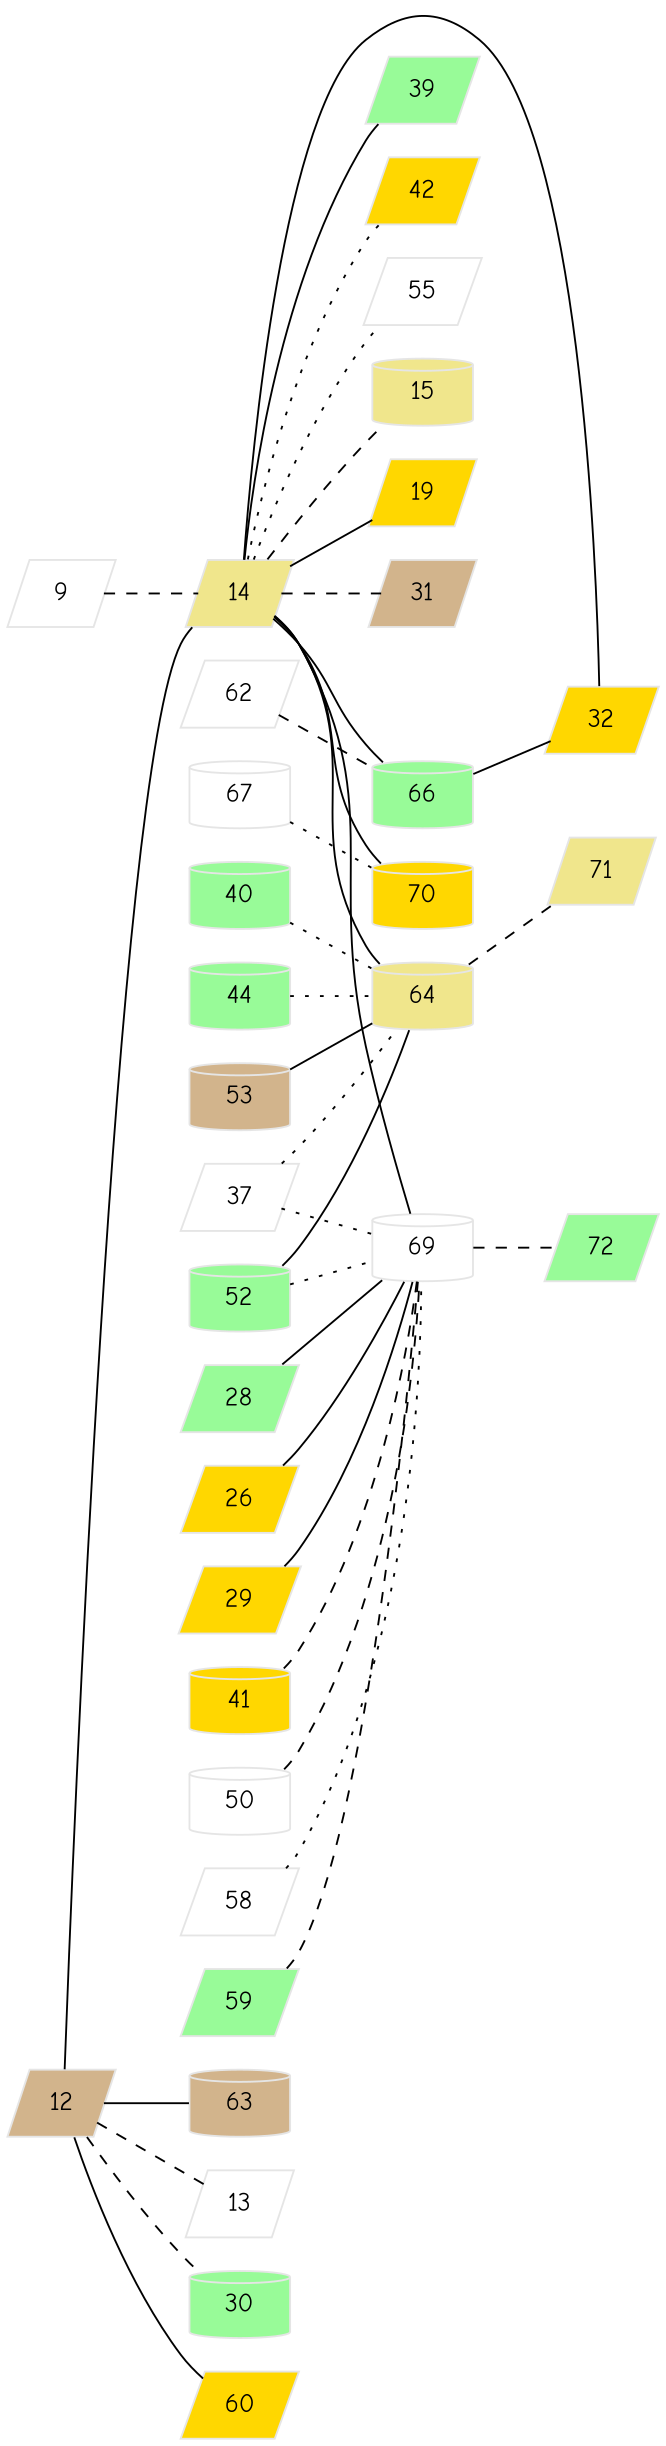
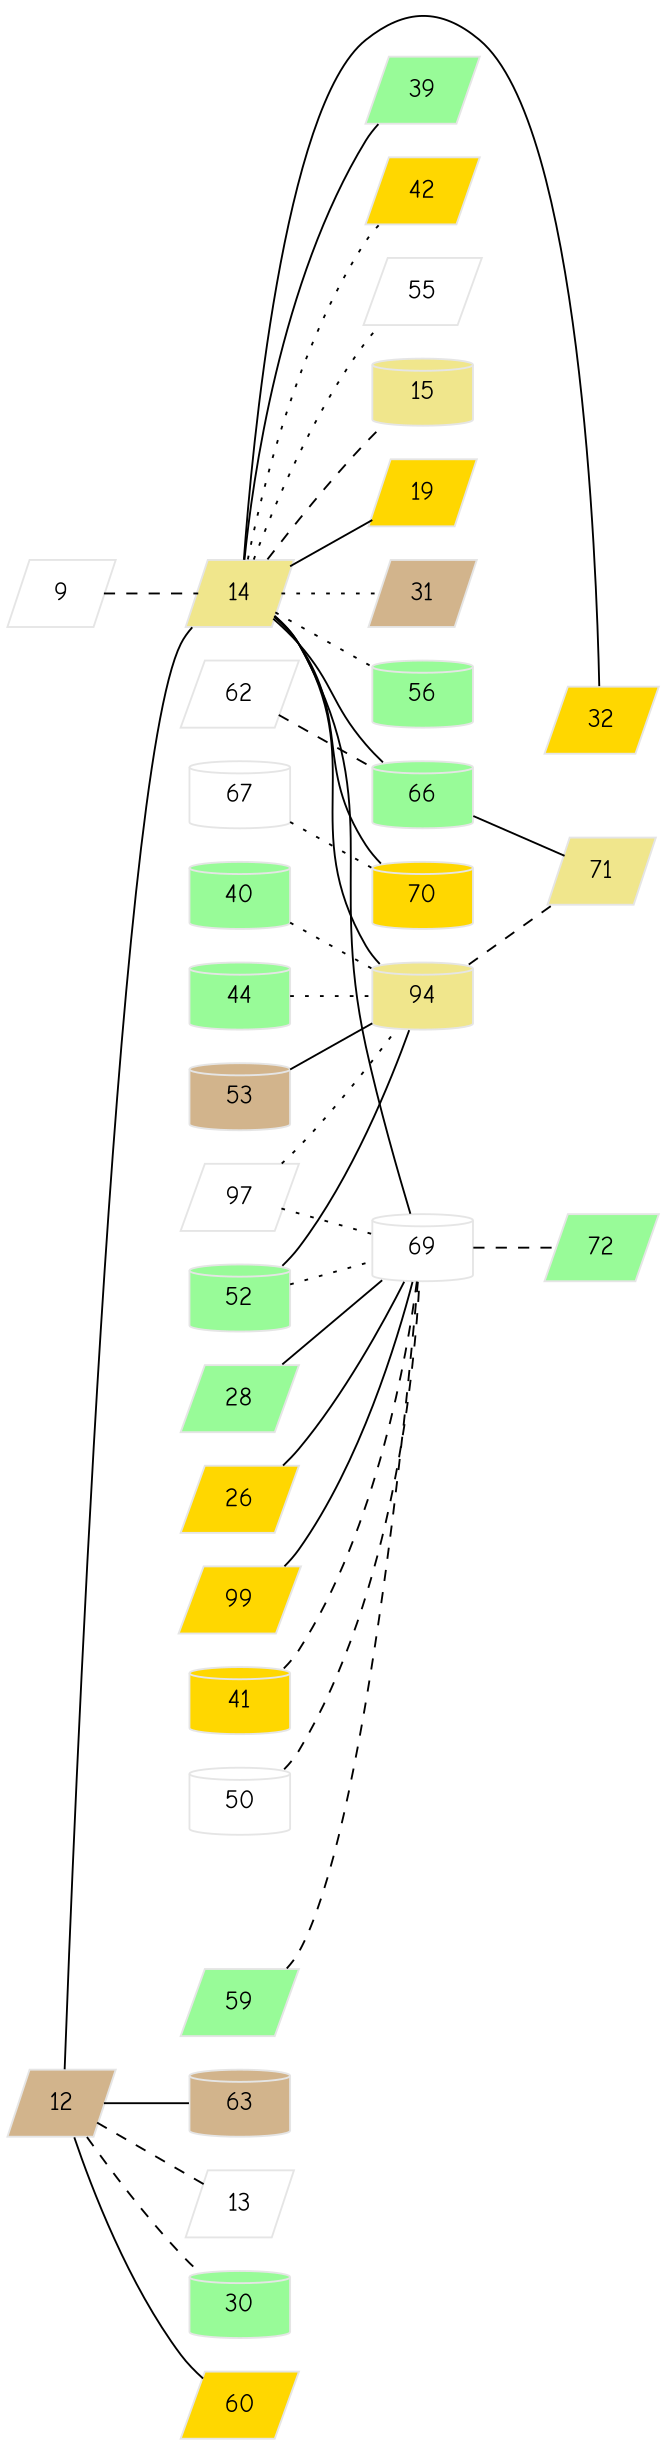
  graph {
    fontname="Comic Neue"
    rankdir=LR
    node [color=gray90 fillcolor=palegreen fontname="Comic Neue" shape=parallelogram style=filled]
    edge [fontname="Comic Neue" style=solid]
    14 [fillcolor=khaki super="+4+2"]
    15 [fillcolor=khaki shape=cylinder]
    19 [fillcolor=gold super="+5"]
    31 [fillcolor=tan]
    32 [fillcolor=gold]
    39
    42 [fillcolor=gold]
    55 [fillcolor=white]
-   64 [fillcolor=khaki shape=cylinder super="+48+33+24"]
+   56 [shape=cylinder]
+   64 [fillcolor=khaki shape=cylinder super="+48+33+24" label=94]
    66 [shape=cylinder super="+46+61"]
    69 [fillcolor=white shape=cylinder super="+8+57"]
    70 [fillcolor=gold shape=cylinder super="+35+43+51+65"]
    9 [fillcolor=white]
    12 [fillcolor=tan]
    13 [fillcolor=white]
    30 [shape=cylinder]
    60 [fillcolor=gold]
    63 [fillcolor=tan shape=cylinder]
    71 [fillcolor=khaki]
    72
    26 [fillcolor=gold]
-   29 [fillcolor=gold]
-   37 [fillcolor=white super="+25+27"]
+   29 [fillcolor=gold label=99]
+   37 [fillcolor=white super="+25+27" label=97]
    40 [shape=cylinder]
    41 [fillcolor=gold shape=cylinder]
    44 [shape=cylinder]
    50 [fillcolor=white shape=cylinder]
    52 [shape=cylinder super="+22+34"]
    53 [fillcolor=tan shape=cylinder]
-   58 [fillcolor=white]
    59
    62 [fillcolor=white]
    67 [fillcolor=white shape=cylinder super="+47"]
    n35 [label=28 super="+54"]
    14 -- 15 [style=dashed]
    14 -- 19
-   14 -- 31 [style=dashed]
+   14 -- 31 [style=dotted]
    14 -- 32
    14 -- 39
    14 -- 42 [style=dotted]
    14 -- 55 [style=dotted]
+   14 -- 56 [style=dotted]
    14 -- 64 [weight=3]
    14 -- 66 [weight=2]
    14 -- 69 [weight=6]
    14 -- 70 [weight=2]
    64 -- 71 [style=dashed]
-   66 -- 32
+   66 -- 71
    69 -- 72 [style=dashed]
    9 -- 14 [style=dashed]
    12 -- 14 [weight=3]
    12 -- 13 [style=dashed]
    12 -- 30 [style=dashed]
    12 -- 60
    12 -- 63
    26 -- 69
    29 -- 69
    37 -- 64 [style=dotted]
    37 -- 69 [style=dotted weight=2]
    40 -- 64 [style=dotted]
    41 -- 69 [style=dashed]
    44 -- 64 [style=dotted]
    50 -- 69 [style=dashed]
    52 -- 64 [weight=2]
    52 -- 69 [style=dotted]
    53 -- 64
-   58 -- 69 [style=dotted]
    59 -- 69 [style=dashed]
    62 -- 66 [style=dashed]
    67 -- 70 [style=dotted]
    n35 -- 69
  }
